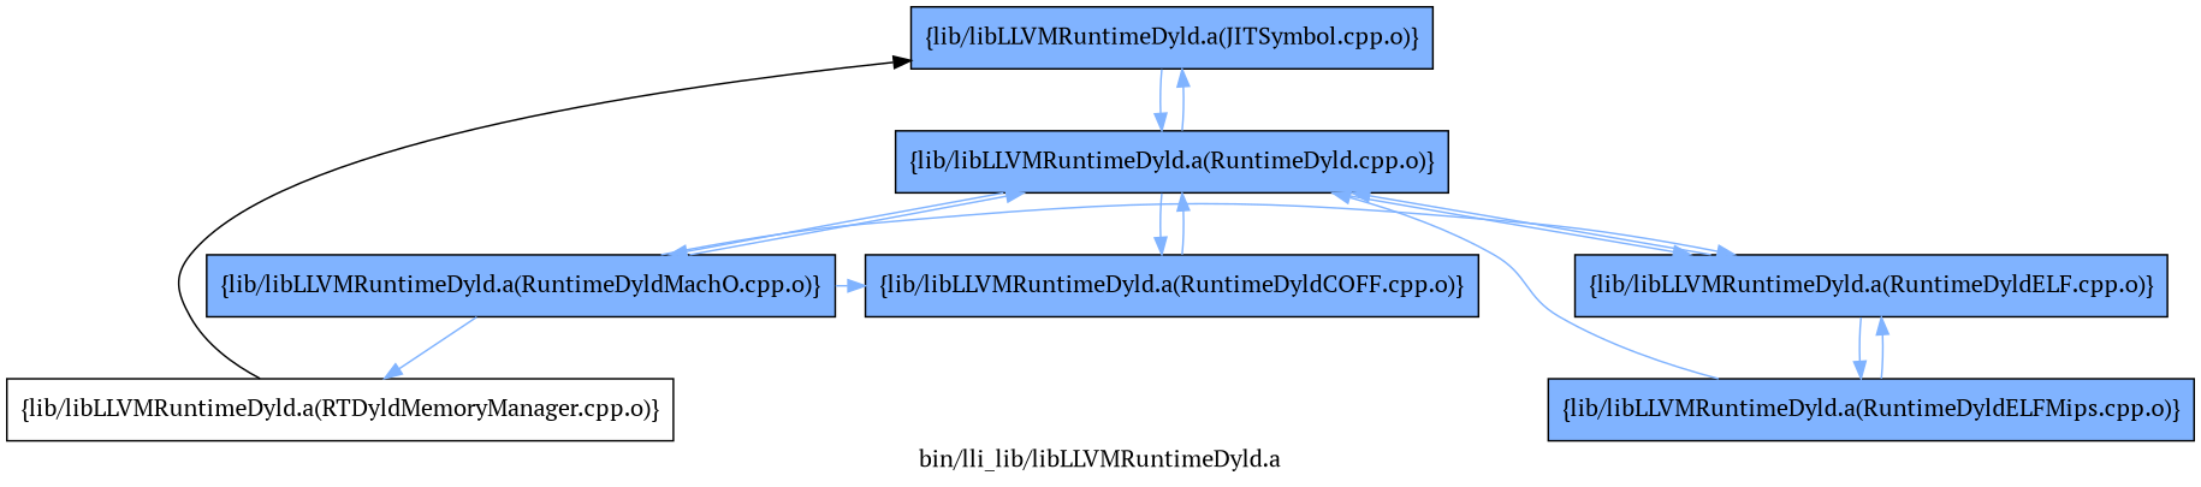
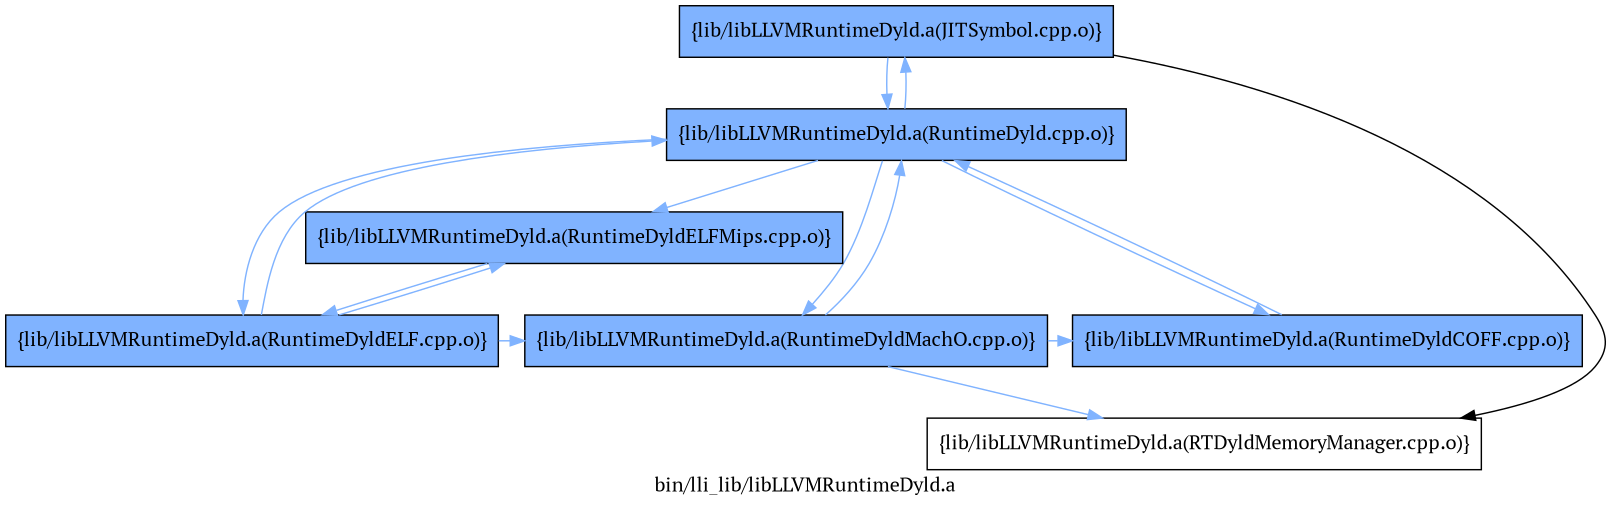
  digraph {
    fontname="PT Serif"
    label="bin/lli_lib/libLLVMRuntimeDyld.a"
    rankdir=TB
    node [fillcolor="0.600000 0.5 1" fontname="PT Serif" group=1 shape=box style=filled]
    edge [color="0.600000 0.5 1" fontname="PT Serif"]
    n1 [label="{lib/libLLVMRuntimeDyld.a(JITSymbol.cpp.o)}"]
    n2 [label="{lib/libLLVMRuntimeDyld.a(RuntimeDyld.cpp.o)}"]
    n3 [label="{lib/libLLVMRuntimeDyld.a(RuntimeDyldCOFF.cpp.o)}"]
    n4 [label="{lib/libLLVMRuntimeDyld.a(RuntimeDyldELF.cpp.o)}"]
    n5 [label="{lib/libLLVMRuntimeDyld.a(RuntimeDyldMachO.cpp.o)}"]
    n6 [label="{lib/libLLVMRuntimeDyld.a(RuntimeDyldELFMips.cpp.o)}"]
    n7 [group=0 label="{lib/libLLVMRuntimeDyld.a(RTDyldMemoryManager.cpp.o)}" fillcolor="" style=""]
    subgraph sub_1 {
      rank=same
      n1
    }
    subgraph sub_2 {
      rank=same
      n2
    }
    subgraph sub_3 {
      rank=same
      n3
      n4
      n5
    }
    subgraph sub_4 {
      rank=same
      n1
    }
    subgraph sub_5 {
      rank=same
      n2
    }
    subgraph sub_6 {
      rank=same
      n3
      n4
      n5
    }
    n1 -> n2
    n2 -> n1
    n2 -> n3
    n2 -> n4
    n2 -> n5
    n3 -> n2
    n4 -> n2
    n4 -> n6
    n5 -> n2
    n5 -> n3
-   n5 -> n4
+   n4 -> n5
    n5 -> n7
-   n6 -> n2
+   n2 -> n6
    n6 -> n4
-   n7 -> n1 [color=""]
+   n1 -> n7 [color=""]
  }
